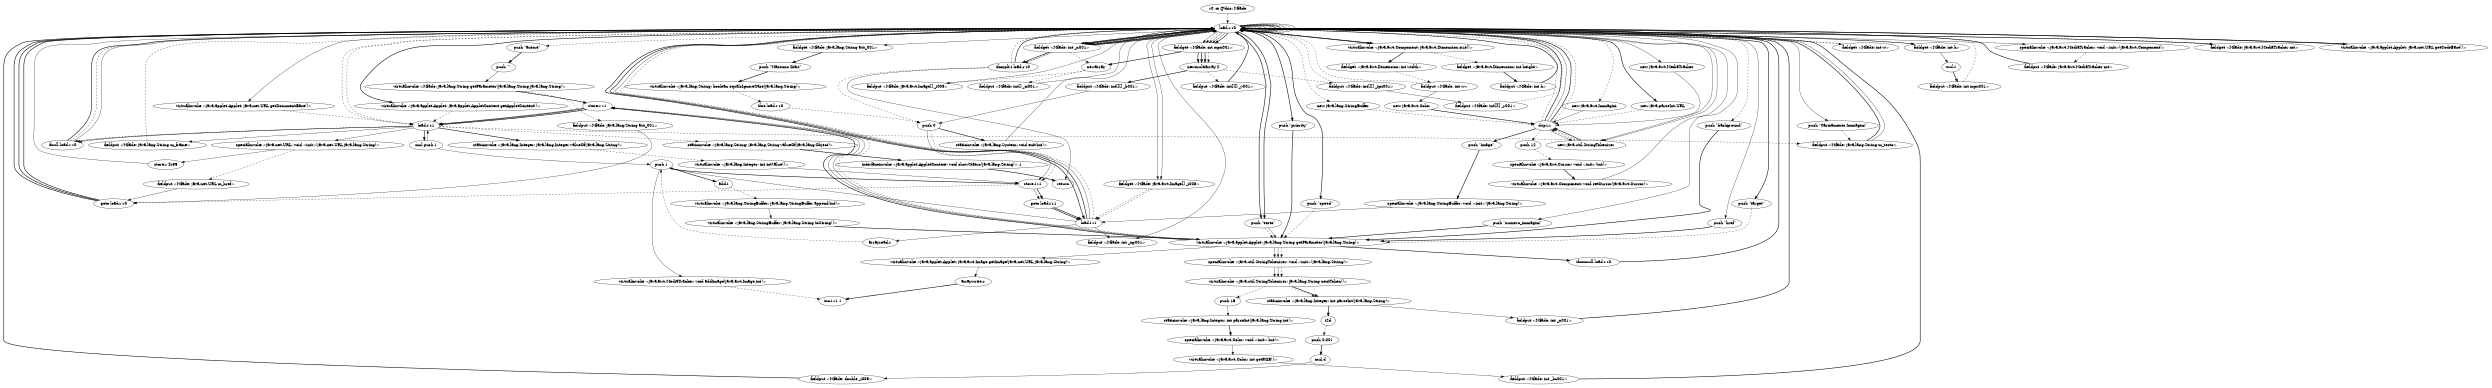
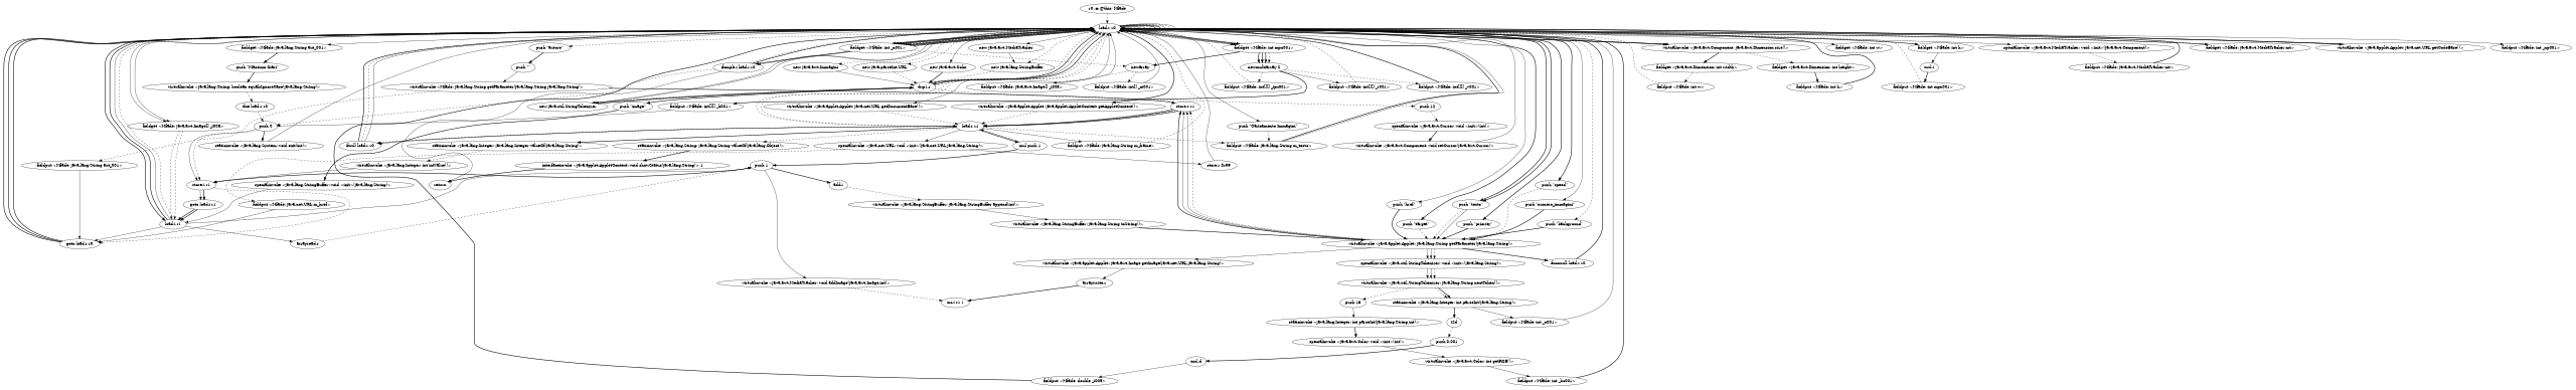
  digraph {
    edge [style=bold]
    "r0 := @this: Mfade"
    "load.r r0"
    "push \"autore\""
    "fieldget <Mfade: java.lang.String aut_001>"
    "push \"href\""
    "load.r r1"
    n7 [label="new java.awt.Immagini"]
    n8 [label="new java.parseInt.URL"]
    "virtualinvoke <java.applet.Applet: java.net.URL getDocumentBase()>"
    "push \"target\""
    "push \"testo\""
    "push \"Caricamento Immagini\""
    "push \"priority\""
    "load.i r1"
    "virtualinvoke <java.awt.Component: java.awt.Dimension size()>"
    "fieldget <Mfade: int w>"
    "fieldget <Mfade: int h>"
    "new java.awt.MediaTracker"
    "specialinvoke <java.awt.MediaTracker: void <init>(java.awt.Component)>"
    "new java.util.StringTokenizer"
    "push \"speed\""
    "push \"numero_immagini\""
    "new java.awt.Color"
    "push \"background\""
    "fieldget <Mfade: int _n001>"
    "fieldget <Mfade: int mpx001>"
    "fieldget <Mfade: java.awt.MediaTracker mt>"
    "fieldget <Mfade: java.awt.Image[] _i008>"
    "virtualinvoke <java.applet.Applet: java.net.URL getCodeBase()>"
    "new java.lang.StringBuffer"
    "virtualinvoke <java.applet.Applet: java.applet.AppletContext getAppletContext()>"
    "fieldput <Mfade: int _np001>"
    "push \"\""
    "push \"Massimo Giari\""
    "virtualinvoke <java.applet.Applet: java.lang.String getParameter(java.lang.String)>"
    "ifnull load.r r0"
    "specialinvoke <java.net.URL: void <init>(java.net.URL,java.lang.String)>"
    "fieldput <Mfade: java.lang.String m_frame>"
    "fieldput <Mfade: java.lang.String m_testo>"
    n40 [label="mul push 1"]
    "staticinvoke <java.lang.Integer: java.lang.Integer valueOf(java.lang.String)>"
    "staticinvoke <java.lang.String: java.lang.String valueOf(java.lang.Object)>"
    "dup1.r"
    "push 1"
    "arrayread.r"
    "fieldget <java.awt.Dimension: int width>"
    "fieldget <java.awt.Dimension: int height>"
    "mul.i"
    "fieldput <Mfade: java.awt.MediaTracker mt>"
    newarray
    "ifcmplt.i load.r r0"
    "newmultiarray 2"
    "virtualinvoke <Mfade: java.lang.String getParameter(java.lang.String,java.lang.String)>"
    "fieldput <Mfade: java.lang.String aut_001>"
    "store.r r1"
    "goto load.r r0"
    "virtualinvoke <java.lang.String: boolean equalsIgnoreCase(java.lang.String)>"
    "ifne load.r r0"
    "push 0"
    "staticinvoke <java.lang.System: void exit(int)>"
    "store.i r1"
    "goto load.i r1"
    "ifnonnull load.r r0"
    "specialinvoke <java.util.StringTokenizer: void <init>(java.lang.String)>"
    "virtualinvoke <java.applet.Applet: java.awt.Image getImage(java.net.URL,java.lang.String)>"
    "virtualinvoke <java.util.StringTokenizer: java.lang.String nextToken()>"
    "arraywrite.r"
    "fieldput <Mfade: java.net.URL m_href>"
    "store.r $r39"
    "virtualinvoke <java.lang.Integer: int intValue()>"
    "interfaceinvoke <java.applet.AppletContext: void showStatus(java.lang.String)> 1"
    "push 12"
    "push \"image\""
    "specialinvoke <java.awt.Cursor: void <init>(int)>"
    "specialinvoke <java.lang.StringBuffer: void <init>(java.lang.String)>"
    "virtualinvoke <java.awt.Component: void setCursor(java.awt.Cursor)>"
    "virtualinvoke <java.awt.MediaTracker: void addImage(java.awt.Image,int)>"
    "add.i"
    "fieldput <Mfade: int w>"
    "fieldput <Mfade: int h>"
    "fieldput <Mfade: int mpx001>"
    "staticinvoke <java.lang.Integer: int parseInt(java.lang.String)>"
    "push 16"
    i2d
    "fieldput <Mfade: int _n001>"
    "staticinvoke <java.lang.Integer: int parseInt(java.lang.String,int)>"
    "push 0.001"
    "mul.d"
    "fieldput <Mfade: double _i005>"
    "specialinvoke <java.awt.Color: void <init>(int)>"
    "virtualinvoke <java.awt.Color: int getRGB()>"
    "fieldput <Mfade: int _bc001>"
    "fieldput <Mfade: java.awt.Image[] _i008>"
    "fieldput <Mfade: int[] _ci001>"
    return
    "fieldput <Mfade: int[][] _ipx001>"
    "fieldput <Mfade: int[][] _r001>"
    "fieldput <Mfade: int[][] _v001>"
    "fieldput <Mfade: int[][] _b001>"
    "inc.i r1 1"
    "virtualinvoke <java.lang.StringBuffer: java.lang.StringBuffer append(int)>"
    "virtualinvoke <java.lang.StringBuffer: java.lang.String toString()>"
    "r0 := @this: Mfade" -> "load.r r0" [style=dashed]
    "load.r r0" -> "load.r r0"
    "load.r r0" -> "load.r r0" [style=solid]
    "load.r r0" -> "load.r r0" [style=dashed]
    "load.r r0" -> "load.r r0" [style=solid]
    "load.r r0" -> "load.r r0" [style=solid]
    "load.r r0" -> "load.r r0" [style=dashed]
    "load.r r0" -> "load.r r0"
    "load.r r0" -> "load.r r0"
    "load.r r0" -> "load.r r0" [style=solid]
    "load.r r0" -> "load.r r0" [style=dashed]
    "load.r r0" -> "load.r r0" [style=solid]
    "load.r r0" -> "push \"autore\"" [style=dashed]
    "load.r r0" -> "fieldget <Mfade: java.lang.String aut_001>" [style=solid]
    "load.r r0" -> "push \"href\"" [style=solid]
    "load.r r0" -> "load.r r1" [style=dashed]
    "load.r r0" -> "load.r r1" [style=dashed]
    "load.r r0" -> n7 [style=dashed]
-   "load.r r0" -> n8
+   "load.r r0" -> n8 [style=dashed]
    "load.r r0" -> "virtualinvoke <java.applet.Applet: java.net.URL getDocumentBase()>" [style=solid]
    "load.r r0" -> "push \"target\""
    "load.r r0" -> "push \"testo\""
    "load.r r0" -> "push \"testo\""
    "load.r r0" -> "push \"Caricamento Immagini\"" [style=solid]
    "load.r r0" -> "push \"priority\""
    "load.r r0" -> "load.i r1"
    "load.r r0" -> "virtualinvoke <java.awt.Component: java.awt.Dimension size()>"
    "load.r r0" -> "virtualinvoke <java.awt.Component: java.awt.Dimension size()>"
    "load.r r0" -> "fieldget <Mfade: int w>" [style=dashed]
    "load.r r0" -> "fieldget <Mfade: int h>"
    "load.r r0" -> "new java.awt.MediaTracker" [style=solid]
    "load.r r0" -> "specialinvoke <java.awt.MediaTracker: void <init>(java.awt.Component)>" [style=solid]
    "load.r r0" -> "new java.util.StringTokenizer" [style=solid]
    "load.r r0" -> "new java.util.StringTokenizer" [style=solid]
    "load.r r0" -> "push \"speed\""
    "load.r r0" -> "push \"numero_immagini\"" [style=solid]
-   "fieldput <Mfade: int w>" -> "new java.awt.Color" [style=solid]
+   "load.r r0" -> "new java.awt.Color" [style=solid]
    "load.r r0" -> "push \"background\"" [style=dashed]
    "load.r r0" -> "fieldget <Mfade: int _n001>"
    "load.r r0" -> "fieldget <Mfade: int _n001>"
    "load.r r0" -> "fieldget <Mfade: int _n001>"
    "load.r r0" -> "fieldget <Mfade: int _n001>" [style=solid]
    "load.r r0" -> "fieldget <Mfade: int _n001>" [style=dashed]
    "load.r r0" -> "fieldget <Mfade: int _n001>" [style=dashed]
    "load.r r0" -> "fieldget <Mfade: int _n001>"
    "load.r r0" -> "fieldget <Mfade: int mpx001>" [style=solid]
    "load.r r0" -> "fieldget <Mfade: int mpx001>" [style=dashed]
    "load.r r0" -> "fieldget <Mfade: int mpx001>" [style=solid]
    "load.r r0" -> "fieldget <Mfade: int mpx001>" [style=solid]
    "load.r r0" -> "fieldget <Mfade: int mpx001>"
    "load.r r0" -> "fieldget <Mfade: java.awt.MediaTracker mt>"
    "load.r r0" -> "fieldget <Mfade: java.awt.Image[] _i008>" [style=solid]
    "load.r r0" -> "fieldget <Mfade: java.awt.Image[] _i008>" [style=solid]
    "load.r r0" -> "virtualinvoke <java.applet.Applet: java.net.URL getCodeBase()>"
    "load.r r0" -> "new java.lang.StringBuffer" [style=dashed]
    "load.r r0" -> "virtualinvoke <java.applet.Applet: java.applet.AppletContext getAppletContext()>"
    "load.r r0" -> "fieldput <Mfade: int _np001>" [style=solid]
    "push \"autore\"" -> "push \"\""
    "fieldget <Mfade: java.lang.String aut_001>" -> "push \"Massimo Giari\""
    "push \"href\"" -> "virtualinvoke <java.applet.Applet: java.lang.String getParameter(java.lang.String)>"
    "load.r r1" -> "ifnull load.r r0" [style=dashed]
    "load.r r1" -> "ifnull load.r r0" [style=solid]
    "load.r r1" -> "ifnull load.r r0" [style=solid]
    "load.r r1" -> "specialinvoke <java.net.URL: void <init>(java.net.URL,java.lang.String)>" [style=solid]
    "load.r r1" -> "fieldput <Mfade: java.lang.String m_frame>" [style=solid]
    "load.r r1" -> "fieldput <Mfade: java.lang.String m_testo>" [style=dashed]
    "load.r r1" -> n40
    "load.r r1" -> "staticinvoke <java.lang.Integer: java.lang.Integer valueOf(java.lang.String)>"
    "load.r r1" -> "staticinvoke <java.lang.String: java.lang.String valueOf(java.lang.Object)>" [style=dashed]
    n7 -> "dup1.r" [style=solid]
    n8 -> "dup1.r" [style=dashed]
    "virtualinvoke <java.applet.Applet: java.net.URL getDocumentBase()>" -> "load.r r1" [style=dashed]
    "push \"target\"" -> "virtualinvoke <java.applet.Applet: java.lang.String getParameter(java.lang.String)>" [style=dashed]
    "push \"testo\"" -> "virtualinvoke <java.applet.Applet: java.lang.String getParameter(java.lang.String)>" [style=dashed]
    "push \"testo\"" -> "virtualinvoke <java.applet.Applet: java.lang.String getParameter(java.lang.String)>" [style=solid]
    "push \"Caricamento Immagini\"" -> "fieldput <Mfade: java.lang.String m_testo>" [style=dashed]
    "push \"priority\"" -> "virtualinvoke <java.applet.Applet: java.lang.String getParameter(java.lang.String)>"
    "load.i r1" -> "load.r r0"
    "load.i r1" -> "load.r r0" [style=solid]
    "load.i r1" -> "load.r r0" [style=dashed]
-   "load.i r1" -> "fieldput <Mfade: int _np001>" [style=solid]
+   "load.i r1" -> "goto load.r r0" [style=solid]
    "load.i r1" -> "push 1" [style=solid]
    "load.i r1" -> "arrayread.r" [style=solid]
    "virtualinvoke <java.awt.Component: java.awt.Dimension size()>" -> "fieldget <java.awt.Dimension: int width>"
    "virtualinvoke <java.awt.Component: java.awt.Dimension size()>" -> "fieldget <java.awt.Dimension: int height>" [style=dashed]
    "fieldget <Mfade: int w>" -> "load.r r0" [style=dashed]
    "fieldget <Mfade: int h>" -> "mul.i" [style=solid]
-   "new java.awt.MediaTracker" -> "dup1.r" [style=solid]
+   "new java.awt.MediaTracker" -> "new java.lang.StringBuffer" [style=solid]
    "specialinvoke <java.awt.MediaTracker: void <init>(java.awt.Component)>" -> "fieldput <Mfade: java.awt.MediaTracker mt>" [style=dashed]
    "new java.util.StringTokenizer" -> "dup1.r" [style=dashed]
    "new java.util.StringTokenizer" -> "dup1.r" [style=dashed]
    "new java.util.StringTokenizer" -> "dup1.r"
    "push \"speed\"" -> "virtualinvoke <java.applet.Applet: java.lang.String getParameter(java.lang.String)>" [style=dashed]
    "push \"numero_immagini\"" -> "virtualinvoke <java.applet.Applet: java.lang.String getParameter(java.lang.String)>"
    "new java.awt.Color" -> "dup1.r"
    "push \"background\"" -> "virtualinvoke <java.applet.Applet: java.lang.String getParameter(java.lang.String)>"
    "fieldget <Mfade: int _n001>" -> "load.r r0"
    "fieldget <Mfade: int _n001>" -> "load.r r0" [style=solid]
    "fieldget <Mfade: int _n001>" -> "load.r r0"
    "fieldget <Mfade: int _n001>" -> "load.r r0" [style=dashed]
    "fieldget <Mfade: int _n001>" -> newarray [style=dashed]
    "fieldget <Mfade: int _n001>" -> "ifcmplt.i load.r r0"
    "fieldget <Mfade: int _n001>" -> "ifcmplt.i load.r r0" [style=solid]
    "fieldget <Mfade: int mpx001>" -> newarray
    "fieldget <Mfade: int mpx001>" -> "newmultiarray 2"
    "fieldget <Mfade: int mpx001>" -> "newmultiarray 2"
    "fieldget <Mfade: int mpx001>" -> "newmultiarray 2"
    "fieldget <Mfade: int mpx001>" -> "newmultiarray 2" [style=dashed]
    "fieldget <Mfade: java.awt.MediaTracker mt>" -> "load.r r0" [style=dashed]
    "fieldget <Mfade: java.awt.Image[] _i008>" -> "load.i r1" [style=dashed]
    "fieldget <Mfade: java.awt.Image[] _i008>" -> "load.i r1" [style=dashed]
    "virtualinvoke <java.applet.Applet: java.net.URL getCodeBase()>" -> "load.r r0"
    "new java.lang.StringBuffer" -> "dup1.r" [style=dashed]
    "virtualinvoke <java.applet.Applet: java.applet.AppletContext getAppletContext()>" -> "load.r r1" [style=dashed]
    "push \"\"" -> "virtualinvoke <Mfade: java.lang.String getParameter(java.lang.String,java.lang.String)>" [style=solid]
    "push \"Massimo Giari\"" -> "virtualinvoke <java.lang.String: boolean equalsIgnoreCase(java.lang.String)>"
    "virtualinvoke <java.applet.Applet: java.lang.String getParameter(java.lang.String)>" -> "store.r r1"
    "virtualinvoke <java.applet.Applet: java.lang.String getParameter(java.lang.String)>" -> "store.r r1" [style=solid]
    "virtualinvoke <java.applet.Applet: java.lang.String getParameter(java.lang.String)>" -> "store.r r1" [style=solid]
    "virtualinvoke <java.applet.Applet: java.lang.String getParameter(java.lang.String)>" -> "store.r r1" [style=dashed]
    "virtualinvoke <java.applet.Applet: java.lang.String getParameter(java.lang.String)>" -> "ifnonnull load.r r0"
    "virtualinvoke <java.applet.Applet: java.lang.String getParameter(java.lang.String)>" -> "specialinvoke <java.util.StringTokenizer: void <init>(java.lang.String)>" [style=solid]
    "virtualinvoke <java.applet.Applet: java.lang.String getParameter(java.lang.String)>" -> "specialinvoke <java.util.StringTokenizer: void <init>(java.lang.String)>" [style=solid]
    "virtualinvoke <java.applet.Applet: java.lang.String getParameter(java.lang.String)>" -> "specialinvoke <java.util.StringTokenizer: void <init>(java.lang.String)>" [style=dashed]
    "virtualinvoke <java.applet.Applet: java.lang.String getParameter(java.lang.String)>" -> "virtualinvoke <java.applet.Applet: java.awt.Image getImage(java.net.URL,java.lang.String)>" [style=solid]
    "ifnull load.r r0" -> "load.r r0"
    "ifnull load.r r0" -> "load.r r0" [style=dashed]
    "ifnull load.r r0" -> "load.r r0" [style=solid]
    "specialinvoke <java.net.URL: void <init>(java.net.URL,java.lang.String)>" -> "fieldput <Mfade: java.net.URL m_href>" [style=dashed]
    "specialinvoke <java.net.URL: void <init>(java.net.URL,java.lang.String)>" -> "store.r $r39" [style=solid]
    "fieldput <Mfade: java.lang.String m_frame>" -> "load.r r0" [style=dashed]
    "fieldput <Mfade: java.lang.String m_testo>" -> "load.r r0"
    "fieldput <Mfade: java.lang.String m_testo>" -> "load.r r0" [style=solid]
    n40 -> "load.r r1" [style=solid]
-   n40 -> "push 1" [style=solid]
+   n40 -> "push 1"
    "staticinvoke <java.lang.Integer: java.lang.Integer valueOf(java.lang.String)>" -> "virtualinvoke <java.lang.Integer: int intValue()>" [style=dashed]
    "staticinvoke <java.lang.String: java.lang.String valueOf(java.lang.Object)>" -> "interfaceinvoke <java.applet.AppletContext: void showStatus(java.lang.String)> 1"
    "dup1.r" -> "load.r r0" [style=dashed]
    "dup1.r" -> "load.r r0"
    "dup1.r" -> "load.r r0" [style=solid]
    "dup1.r" -> "load.r r0"
    "dup1.r" -> "load.r r0" [style=dashed]
    "dup1.r" -> "new java.util.StringTokenizer" [style=solid]
    "dup1.r" -> "push 12" [style=dashed]
    "dup1.r" -> "push \"image\""
    "push 1" -> "store.i r1"
    "push 1" -> "virtualinvoke <java.awt.MediaTracker: void addImage(java.awt.Image,int)>" [style=solid]
    "push 1" -> "add.i"
    "arrayread.r" -> "push 1" [style=dashed]
    "fieldget <java.awt.Dimension: int width>" -> "fieldput <Mfade: int w>" [style=dashed]
    "fieldget <java.awt.Dimension: int height>" -> "fieldput <Mfade: int h>"
    "mul.i" -> "fieldput <Mfade: int mpx001>"
    "fieldput <Mfade: java.awt.MediaTracker mt>" -> "load.r r0"
    newarray -> "fieldput <Mfade: java.awt.Image[] _i008>" [style=dashed]
    newarray -> "fieldput <Mfade: int[] _ci001>" [style=dashed]
    "ifcmplt.i load.r r0" -> "load.r r0" [style=dashed]
    "ifcmplt.i load.r r0" -> "load.r r0"
    "ifcmplt.i load.r r0" -> "push 0" [style=dashed]
    "ifcmplt.i load.r r0" -> return [style=solid]
    "newmultiarray 2" -> "fieldput <Mfade: int[][] _ipx001>" [style=dashed]
-   "fieldput <Mfade: int[][] _ipx001>" -> "fieldput <Mfade: int[][] _r001>" [style=solid]
+   "newmultiarray 2" -> "fieldput <Mfade: int[][] _r001>" [style=solid]
    "newmultiarray 2" -> "fieldput <Mfade: int[][] _v001>" [style=dashed]
    "newmultiarray 2" -> "fieldput <Mfade: int[][] _b001>"
    "virtualinvoke <Mfade: java.lang.String getParameter(java.lang.String,java.lang.String)>" -> "fieldput <Mfade: java.lang.String aut_001>" [style=dashed]
    "virtualinvoke <Mfade: java.lang.String getParameter(java.lang.String,java.lang.String)>" -> "store.r r1"
    "fieldput <Mfade: java.lang.String aut_001>" -> "goto load.r r0" [style=solid]
    "store.r r1" -> "load.r r1" [style=solid]
    "store.r r1" -> "load.r r1"
    "store.r r1" -> "load.r r1" [style=dashed]
    "store.r r1" -> "load.r r1"
    "goto load.r r0" -> "load.r r0"
    "goto load.r r0" -> "load.r r0"
    "goto load.r r0" -> "load.r r0"
    "virtualinvoke <java.lang.String: boolean equalsIgnoreCase(java.lang.String)>" -> "ifne load.r r0" [style=dashed]
    "ifne load.r r0" -> "push 0" [style=dashed]
    "push 0" -> "staticinvoke <java.lang.System: void exit(int)>"
    "push 0" -> "store.i r1" [style=solid]
    "push 0" -> "store.i r1" [style=dashed]
    "staticinvoke <java.lang.System: void exit(int)>" -> "load.r r0" [style=solid]
    "store.i r1" -> "goto load.r r0" [style=dashed]
    "store.i r1" -> "goto load.i r1" [style=solid]
    "store.i r1" -> "goto load.i r1"
    "goto load.i r1" -> "load.i r1"
    "goto load.i r1" -> "load.i r1"
    "ifnonnull load.r r0" -> "load.r r0"
    "specialinvoke <java.util.StringTokenizer: void <init>(java.lang.String)>" -> "virtualinvoke <java.util.StringTokenizer: java.lang.String nextToken()>" [style=solid]
    "specialinvoke <java.util.StringTokenizer: void <init>(java.lang.String)>" -> "virtualinvoke <java.util.StringTokenizer: java.lang.String nextToken()>" [style=solid]
    "specialinvoke <java.util.StringTokenizer: void <init>(java.lang.String)>" -> "virtualinvoke <java.util.StringTokenizer: java.lang.String nextToken()>" [style=dashed]
    "virtualinvoke <java.applet.Applet: java.awt.Image getImage(java.net.URL,java.lang.String)>" -> "arraywrite.r" [style=solid]
    "virtualinvoke <java.util.StringTokenizer: java.lang.String nextToken()>" -> "staticinvoke <java.lang.Integer: int parseInt(java.lang.String)>" [style=dashed]
    "virtualinvoke <java.util.StringTokenizer: java.lang.String nextToken()>" -> "staticinvoke <java.lang.Integer: int parseInt(java.lang.String)>"
    "virtualinvoke <java.util.StringTokenizer: java.lang.String nextToken()>" -> "push 16" [style=dashed]
    "arraywrite.r" -> "inc.i r1 1"
    "fieldput <Mfade: java.net.URL m_href>" -> "goto load.r r0" [style=solid]
    "store.r $r39" -> "load.r r0" [style=solid]
    "virtualinvoke <java.lang.Integer: int intValue()>" -> "store.i r1" [style=solid]
    "interfaceinvoke <java.applet.AppletContext: void showStatus(java.lang.String)> 1" -> return
    "push 12" -> "specialinvoke <java.awt.Cursor: void <init>(int)>" [style=dashed]
    "push \"image\"" -> "specialinvoke <java.lang.StringBuffer: void <init>(java.lang.String)>"
    "specialinvoke <java.awt.Cursor: void <init>(int)>" -> "virtualinvoke <java.awt.Component: void setCursor(java.awt.Cursor)>"
    "specialinvoke <java.lang.StringBuffer: void <init>(java.lang.String)>" -> "load.i r1" [style=solid]
    "virtualinvoke <java.awt.Component: void setCursor(java.awt.Cursor)>" -> "load.r r0" [style=solid]
    "virtualinvoke <java.awt.MediaTracker: void addImage(java.awt.Image,int)>" -> "inc.i r1 1" [style=dashed]
    "add.i" -> "virtualinvoke <java.lang.StringBuffer: java.lang.StringBuffer append(int)>" [style=dashed]
    "fieldput <Mfade: int w>" -> "load.r r0" [style=dashed]
    "fieldput <Mfade: int h>" -> "load.r r0"
    "fieldput <Mfade: int mpx001>" -> "load.r r0" [style=dashed]
    "staticinvoke <java.lang.Integer: int parseInt(java.lang.String)>" -> i2d
    "staticinvoke <java.lang.Integer: int parseInt(java.lang.String)>" -> "fieldput <Mfade: int _n001>" [style=solid]
    "push 16" -> "staticinvoke <java.lang.Integer: int parseInt(java.lang.String,int)>" [style=solid]
    i2d -> "push 0.001" [style=dashed]
-   "fieldput <Mfade: int _n001>" -> "load.r r0"
+   "fieldput <Mfade: int _n001>" -> "load.r r0" [style=solid]
    "staticinvoke <java.lang.Integer: int parseInt(java.lang.String,int)>" -> "specialinvoke <java.awt.Color: void <init>(int)>"
    "push 0.001" -> "mul.d"
    "mul.d" -> "fieldput <Mfade: double _i005>" [style=solid]
    "fieldput <Mfade: double _i005>" -> "load.r r0"
    "specialinvoke <java.awt.Color: void <init>(int)>" -> "virtualinvoke <java.awt.Color: int getRGB()>" [style=solid]
    "virtualinvoke <java.awt.Color: int getRGB()>" -> "fieldput <Mfade: int _bc001>" [style=solid]
    "fieldput <Mfade: int _bc001>" -> "load.r r0"
    "fieldput <Mfade: java.awt.Image[] _i008>" -> "load.r r0" [style=solid]
    "fieldput <Mfade: int[] _ci001>" -> "load.r r0" [style=solid]
    "fieldput <Mfade: int[][] _ipx001>" -> "load.r r0" [style=dashed]
    "fieldput <Mfade: int[][] _r001>" -> "load.r r0" [style=dashed]
    "fieldput <Mfade: int[][] _v001>" -> "load.r r0"
    "fieldput <Mfade: int[][] _b001>" -> "push 0" [style=solid]
    "virtualinvoke <java.lang.StringBuffer: java.lang.StringBuffer append(int)>" -> "virtualinvoke <java.lang.StringBuffer: java.lang.String toString()>" [style=solid]
    "virtualinvoke <java.lang.StringBuffer: java.lang.String toString()>" -> "virtualinvoke <java.applet.Applet: java.lang.String getParameter(java.lang.String)>"
  }
